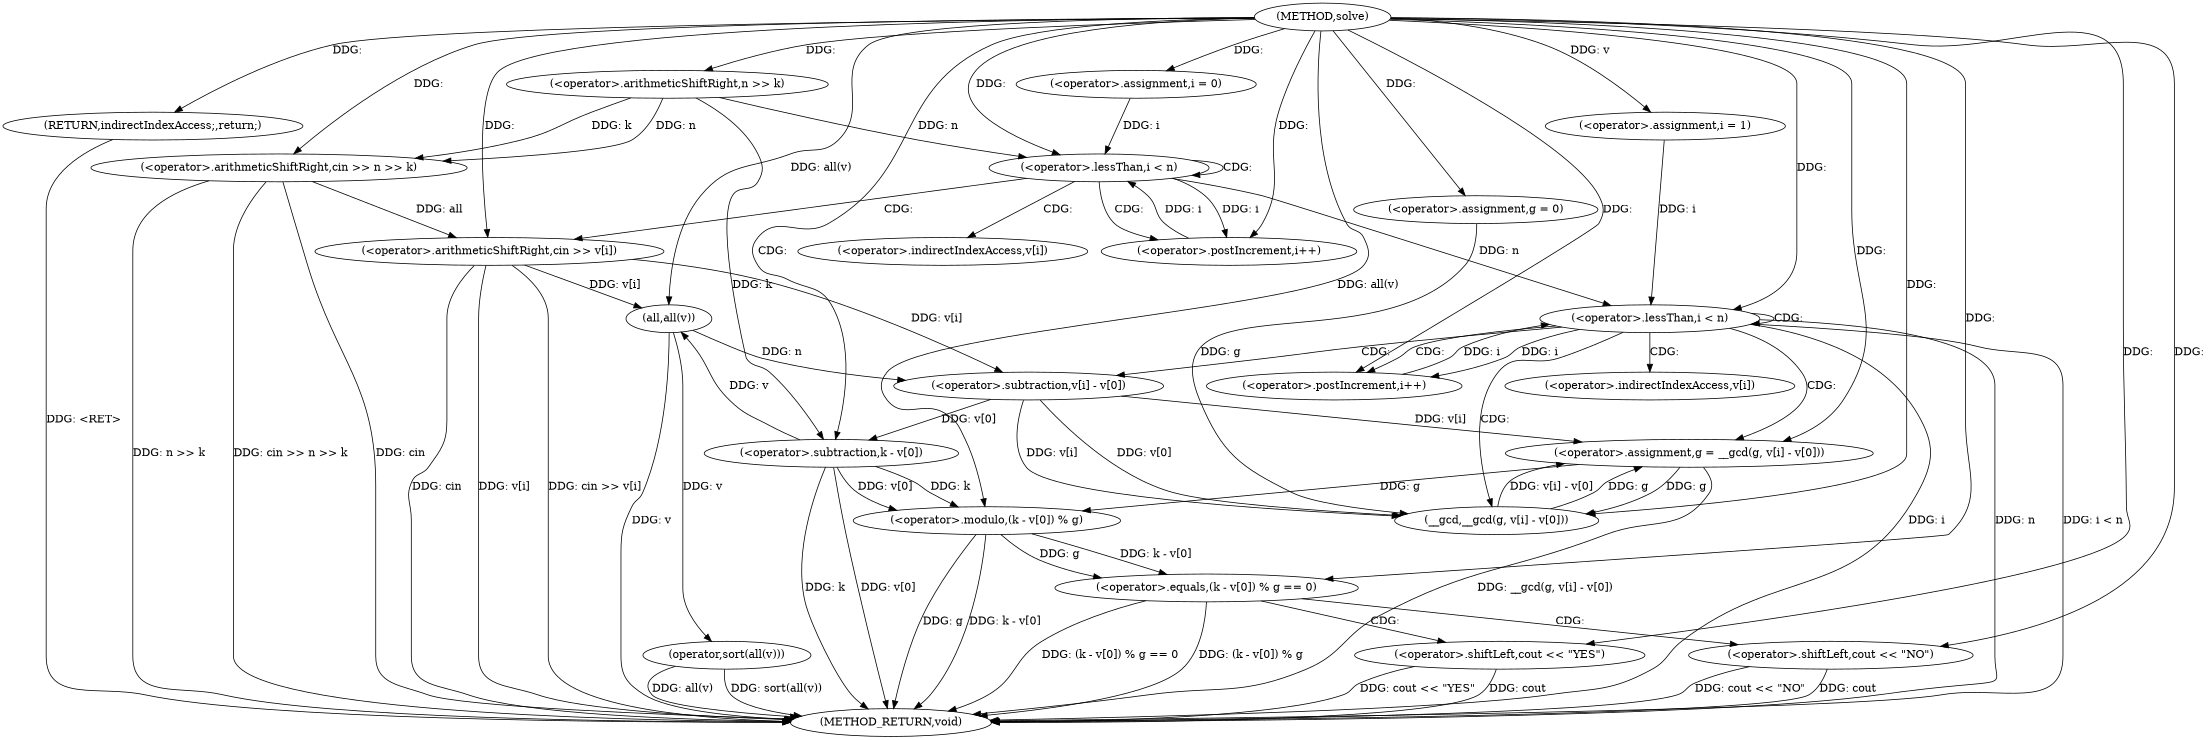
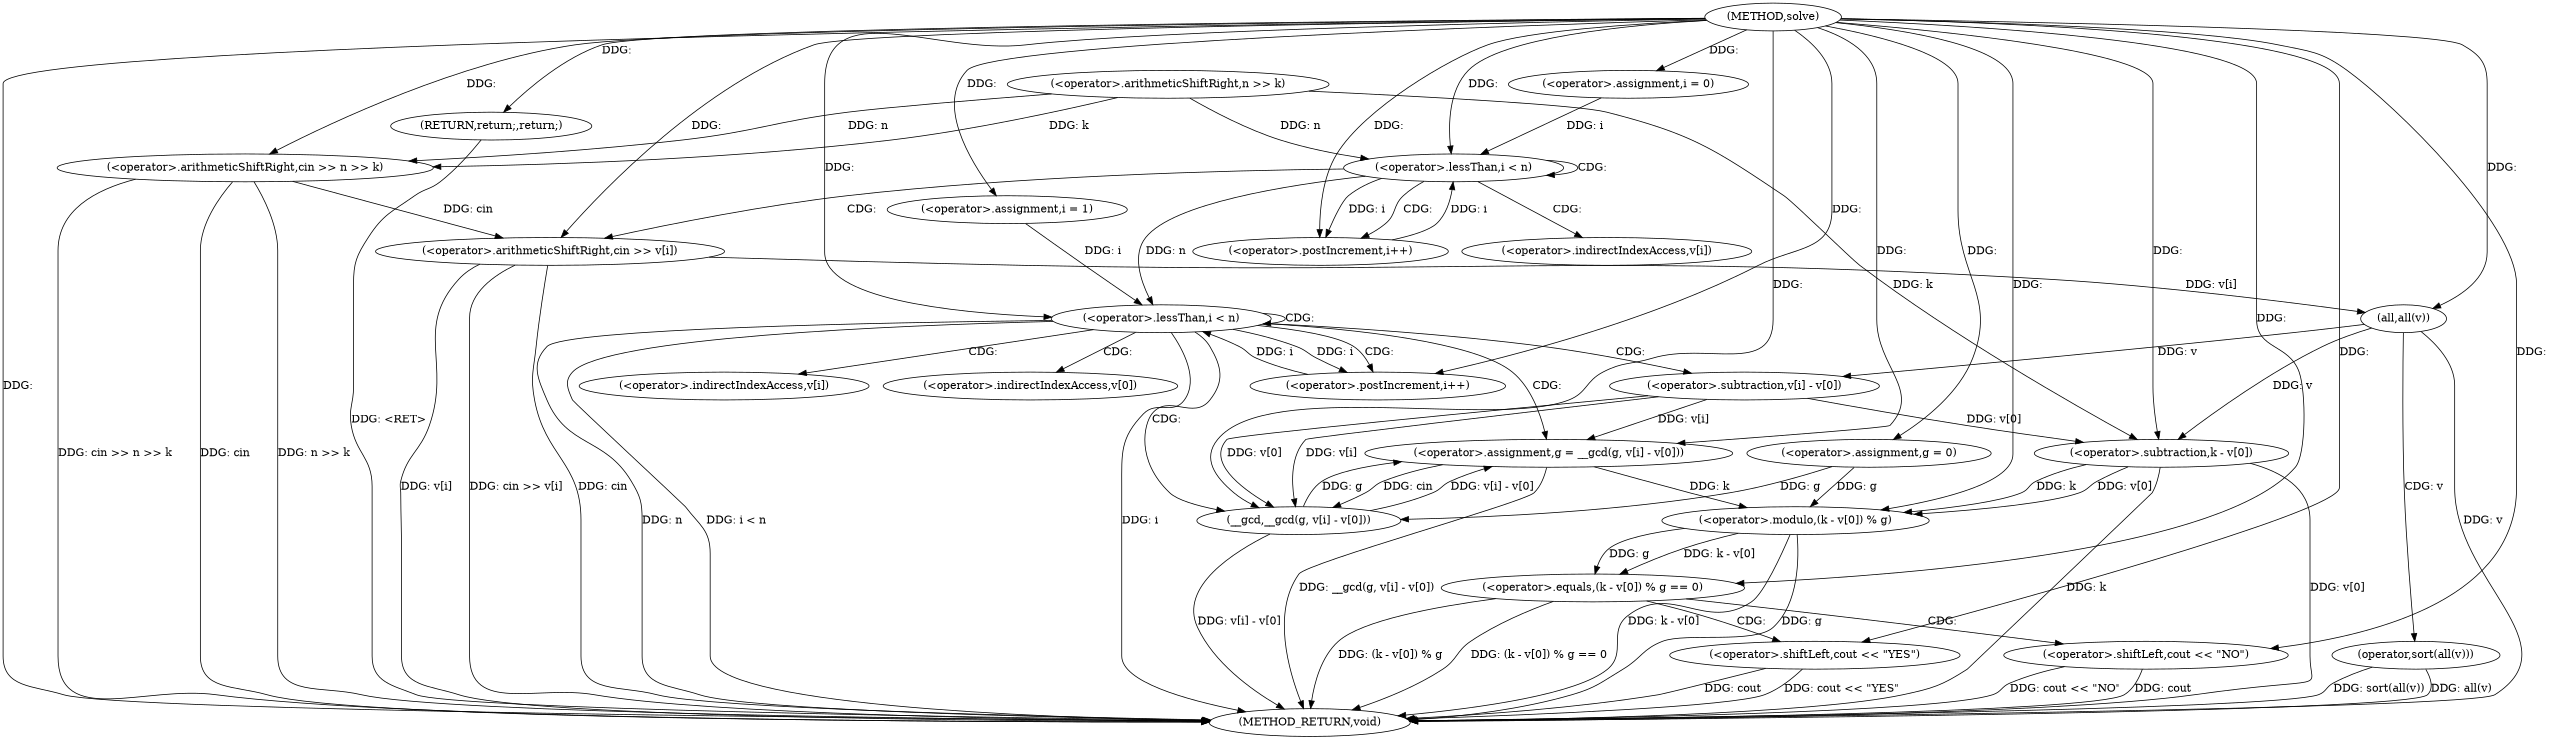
  digraph {
    fontname="DejaVu Serif"
    node [fontname="DejaVu Serif"]
    edge [fontname="DejaVu Serif"]
    n1 [label="(METHOD,solve)"]
    n2 [label="(<operator>.arithmeticShiftRight,cin >> n >> k)"]
    n3 [label="(<operator>.assignment,g = 0)"]
-   n4 [label="(RETURN,indirectIndexAccess;,return;)"]
+   n4 [label="(RETURN,return;,return;)"]
    n5 [label="(<operator>.assignment,i = 0)"]
    n6 [label="(<operator>.lessThan,i < n)"]
    n7 [label="(<operator>.postIncrement,i++)"]
    n8 [label="(<operator>.assignment,i = 1)"]
    n9 [label="(<operator>.lessThan,i < n)"]
    n10 [label="(<operator>.postIncrement,i++)"]
    n11 [label="(<operator>.equals,(k - v[0]) % g == 0)"]
    n12 [label="(<operator>.shiftLeft,cout << \"YES\")"]
    n13 [label="(<operator>.arithmeticShiftRight,n >> k)"]
    n14 [label="(<operator>.arithmeticShiftRight,cin >> v[i])"]
    n15 [label="(all,all(v))"]
    n16 [label="(<operator>.assignment,g = __gcd(g, v[i] - v[0]))"]
    n17 [label="(<operator>.shiftLeft,cout << \"NO\")"]
    n18 [label="(<operator>.modulo,(k - v[0]) % g)"]
    n19 [label="(__gcd,__gcd(g, v[i] - v[0]))"]
    n20 [label="(<operator>.subtraction,k - v[0])"]
    n21 [label="(METHOD_RETURN,void)"]
    n22 [label="(<operator>.indirectIndexAccess,v[i])"]
    n23 [label="(<operator>.subtraction,v[i] - v[0])"]
    n24 [label="(<operator>.indirectIndexAccess,v[i])"]
+   n25 [label="(<operator>.indirectIndexAccess,v[0])"]
    n26 [label="(operator,sort(all(v)))"]
    n1 -> n2 [label="DDG: "]
    n1 -> n3 [label="DDG: "]
    n1 -> n4 [label="DDG: "]
    n1 -> n5 [label="DDG: "]
    n1 -> n6 [label="DDG: "]
    n1 -> n7 [label="DDG: "]
-   n1 -> n8 [label="DDG: v"]
+   n1 -> n8 [label="DDG: "]
    n1 -> n9 [label="DDG: "]
    n1 -> n10 [label="DDG: "]
    n1 -> n11 [label="DDG: "]
    n1 -> n12 [label="DDG: "]
-   n1 -> n13 [label="DDG: "]
+   n1 -> n21 [label="DDG: "]
    n1 -> n14 [label="DDG: "]
-   n1 -> n15 [label="DDG: all(v)"]
+   n1 -> n15 [label="DDG: "]
    n1 -> n16 [label="DDG: "]
    n1 -> n17 [label="DDG: "]
-   n1 -> n18 [label="DDG: all(v)"]
+   n1 -> n18 [label="DDG: "]
    n1 -> n19 [label="DDG: "]
-   n1 -> n20 [label="CDG: "]
-   n2 -> n14 [label="DDG: all"]
+   n1 -> n20 [label="DDG: "]
+   n2 -> n14 [label="DDG: cin"]
    n2 -> n21 [label="DDG: cin"]
    n2 -> n21 [label="DDG: n >> k"]
    n2 -> n21 [label="DDG: cin >> n >> k"]
+   n3 -> n18 [label="DDG: g"]
    n3 -> n19 [label="DDG: g"]
    n4 -> n21 [label="DDG: <RET>"]
    n5 -> n6 [label="DDG: i"]
    n6 -> n6 [label="CDG: "]
    n6 -> n7 [label="DDG: i"]
    n6 -> n7 [label="CDG: "]
    n6 -> n9 [label="DDG: n"]
    n6 -> n14 [label="CDG: "]
    n6 -> n22 [label="CDG: "]
    n7 -> n6 [label="DDG: i"]
    n8 -> n9 [label="DDG: i"]
    n9 -> n9 [label="CDG: "]
    n9 -> n10 [label="DDG: i"]
    n9 -> n10 [label="CDG: "]
    n9 -> n16 [label="CDG: "]
    n9 -> n19 [label="CDG: "]
    n9 -> n21 [label="DDG: i"]
    n9 -> n21 [label="DDG: n"]
    n9 -> n21 [label="DDG: i < n"]
    n9 -> n23 [label="CDG: "]
    n9 -> n24 [label="CDG: "]
+   n9 -> n25 [label="CDG: "]
    n10 -> n9 [label="DDG: i"]
    n11 -> n12 [label="CDG: "]
    n11 -> n17 [label="CDG: "]
    n11 -> n21 [label="DDG: (k - v[0]) % g"]
    n11 -> n21 [label="DDG: (k - v[0]) % g == 0"]
    n12 -> n21 [label="DDG: cout"]
    n12 -> n21 [label="DDG: cout << \"YES\""]
    n13 -> n2 [label="DDG: k"]
    n13 -> n2 [label="DDG: n"]
    n13 -> n6 [label="DDG: n"]
    n13 -> n20 [label="DDG: k"]
    n14 -> n15 [label="DDG: v[i]"]
    n14 -> n21 [label="DDG: cin"]
    n14 -> n21 [label="DDG: v[i]"]
    n14 -> n21 [label="DDG: cin >> v[i]"]
-   n14 -> n23 [label="DDG: v[i]"]
-   n20 -> n15 [label="DDG: v"]
+   n15 -> n20 [label="DDG: v"]
    n15 -> n21 [label="DDG: v"]
-   n15 -> n23 [label="DDG: n"]
-   n15 -> n26 [label="DDG: v"]
-   n16 -> n18 [label="DDG: g"]
-   n16 -> n19 [label="DDG: g"]
+   n15 -> n23 [label="DDG: v"]
+   n15 -> n26 [label="CDG: v"]
+   n16 -> n18 [label="DDG: k"]
+   n16 -> n19 [label="DDG: cin"]
    n16 -> n21 [label="DDG: __gcd(g, v[i] - v[0])"]
    n17 -> n21 [label="DDG: cout"]
    n17 -> n21 [label="DDG: cout << \"NO\""]
    n18 -> n11 [label="DDG: k - v[0]"]
    n18 -> n11 [label="DDG: g"]
    n18 -> n21 [label="DDG: k - v[0]"]
    n18 -> n21 [label="DDG: g"]
    n19 -> n16 [label="DDG: v[i] - v[0]"]
    n19 -> n16 [label="DDG: g"]
+   n19 -> n21 [label="DDG: v[i] - v[0]"]
    n20 -> n18 [label="DDG: v[0]"]
    n20 -> n18 [label="DDG: k"]
    n20 -> n21 [label="DDG: k"]
    n20 -> n21 [label="DDG: v[0]"]
    n23 -> n16 [label="DDG: v[i]"]
    n23 -> n19 [label="DDG: v[0]"]
    n23 -> n19 [label="DDG: v[i]"]
    n23 -> n20 [label="DDG: v[0]"]
    n26 -> n21 [label="DDG: all(v)"]
    n26 -> n21 [label="DDG: sort(all(v))"]
  }
